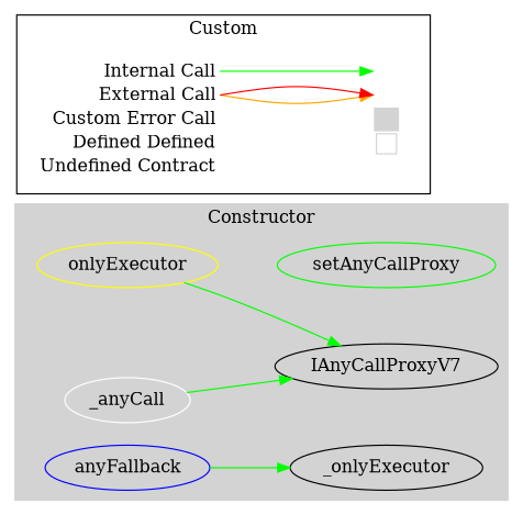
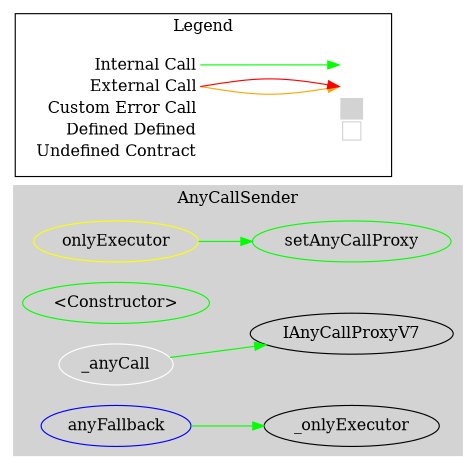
  digraph {
    compound=true
    rankdir=LR
    edge [color=green]
    n1 [color=yellow label=onlyExecutor]
+   n2 [color=green label="<Constructor>"]
    n3 [color=green label=setAnyCallProxy]
    n4 [color=white label=_anyCall]
    n5 [label=_onlyExecutor]
    n6 [color=blue label=anyFallback]
    n7 [label=IAnyCallProxyV7]
    n8 [label=<<table border="0" cellpadding="2" cellspacing="0" cellborder="0">   <tr><td align="right" port="i1">Internal Call</td></tr>   <tr><td align="right" port="i2">External Call</td></tr>   <tr><td align="right" port="i2">Custom Error Call</td></tr>   <tr><td align="right" port="i3">Defined Defined</td></tr>   <tr><td align="right" port="i4">Undefined Contract</td></tr>   </table>> shape=plaintext]
    n9 [label=<<table border="0" cellpadding="2" cellspacing="0" cellborder="0">   <tr><td port="i1">&nbsp;&nbsp;&nbsp;</td></tr>   <tr><td port="i2">&nbsp;&nbsp;&nbsp;</td></tr>   <tr><td port="i3" bgcolor="lightgray">&nbsp;&nbsp;&nbsp;</td></tr>   <tr><td port="i4">     <table border="1" cellborder="0" cellspacing="0" cellpadding="7" color="lightgray">       <tr>        <td></td>       </tr>      </table>   </td></tr>   </table>> shape=plaintext]
    subgraph cluster_1 {
      bgcolor=lightgray
      color=lightgray
-     label=Constructor
+     label=AnyCallSender
      style=filled
      n1
+     n2
      n3
      n4
      n5
      n6
      n7
    }
    subgraph cluster_2 {
-     label=Custom
+     label=Legend
      n8
      n9
    }
-   n1 -> n7
+   n1 -> n3
    n4 -> n7
    n6 -> n5
    n8 -> n9 [headport="i1:w" tailport="i1:e"]
    n8 -> n9 [color=orange headport="i2:w" tailport="i2:e"]
    n8 -> n9 [color=red headport="i2:w" tailport="i2:e"]
  }
